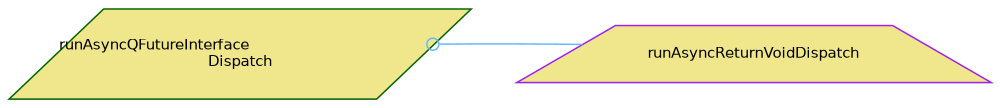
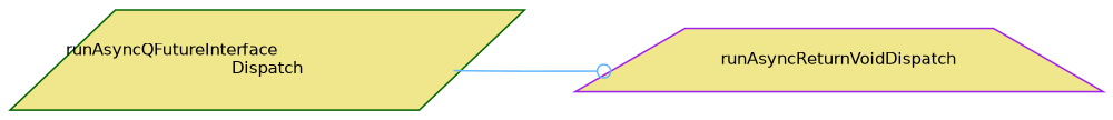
  digraph {
    rankdir=LR
    node [fillcolor=khaki fontname=Helvetica fontsize=10 style=filled]
    n1 [color=darkgreen fontcolor=black height=0.2 label="runAsyncQFutureInterface\lDispatch" shape=parallelogram width=0.4]
    n2 [color=purple height=0.2 label=runAsyncReturnVoidDispatch shape=trapezium width=0.4]
-   n2 -> n1 [color=steelblue1 fontname=Helvetica fontsize=10 labelfontname=Helvetica labelfontsize=10 style=solid arrowhead=odot]
+   n1 -> n2 [color=steelblue1 fontname=Helvetica fontsize=10 labelfontname=Helvetica labelfontsize=10 style=solid arrowhead=odot]
  }
